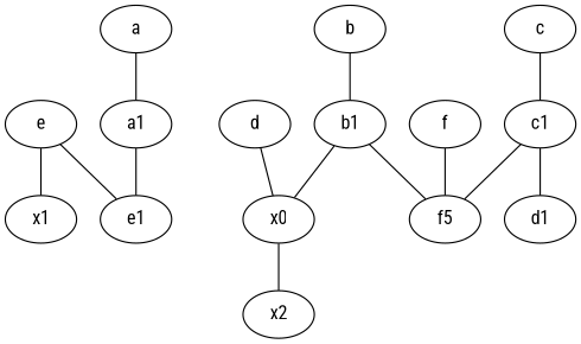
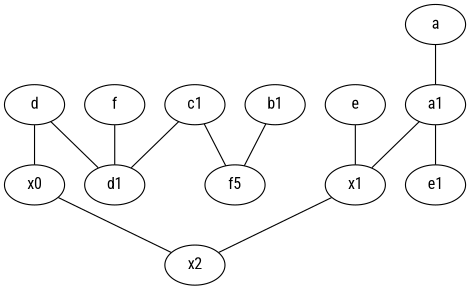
  graph {
    fontname="Roboto Condensed"
    node [fontname="Roboto Condensed" labelfontsize=50]
    edge [fontname="Roboto Condensed"]
    x1
    x2
    e
    e1
    x0
    a1
    d
    d1
    a
    n10 [label=f5]
    f
    b1
-   c
    c1
-   b
+   x1 -- x2
    e -- x1
-   e -- e1
    x0 -- x2
+   a1 -- x1
    a1 -- e1
    d -- x0
+   d -- d1
    a -- a1
-   f -- n10
-   b1 -- x0
+   f -- d1
    b1 -- n10
-   c -- c1
    c1 -- d1
    c1 -- n10
-   b -- b1
  }
